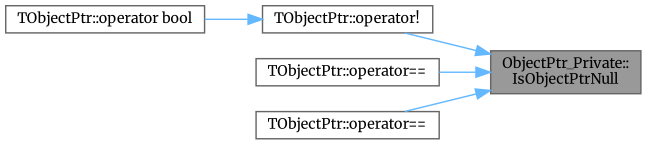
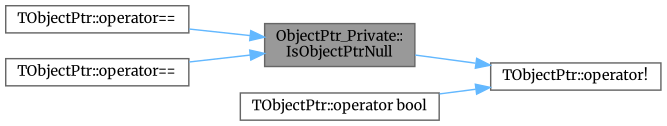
  digraph {
    fontname=Merriweather
    rankdir=RL
    node [color=grey40 fillcolor=white fontname=Merriweather fontsize=10 shape=box style=filled]
    edge [color=steelblue1 dir=back fontname=Merriweather fontsize=10 labelfontname=Helvetica labelfontsize=10 style=solid]
    n1 [color=gray40 fillcolor=grey60 fontcolor=black height=0.2 label="ObjectPtr_Private::\lIsObjectPtrNull" width=0.4]
    n2 [height=0.2 label="TObjectPtr::operator!" width=0.4]
    n3 [height=0.2 label="TObjectPtr::operator==" width=0.4]
    n4 [height=0.2 label="TObjectPtr::operator==" width=0.4]
    n5 [height=0.2 label="TObjectPtr::operator bool" width=0.4]
-   n1 -> n2
+   n2 -> n1
    n1 -> n3
    n1 -> n4
    n2 -> n5
  }
